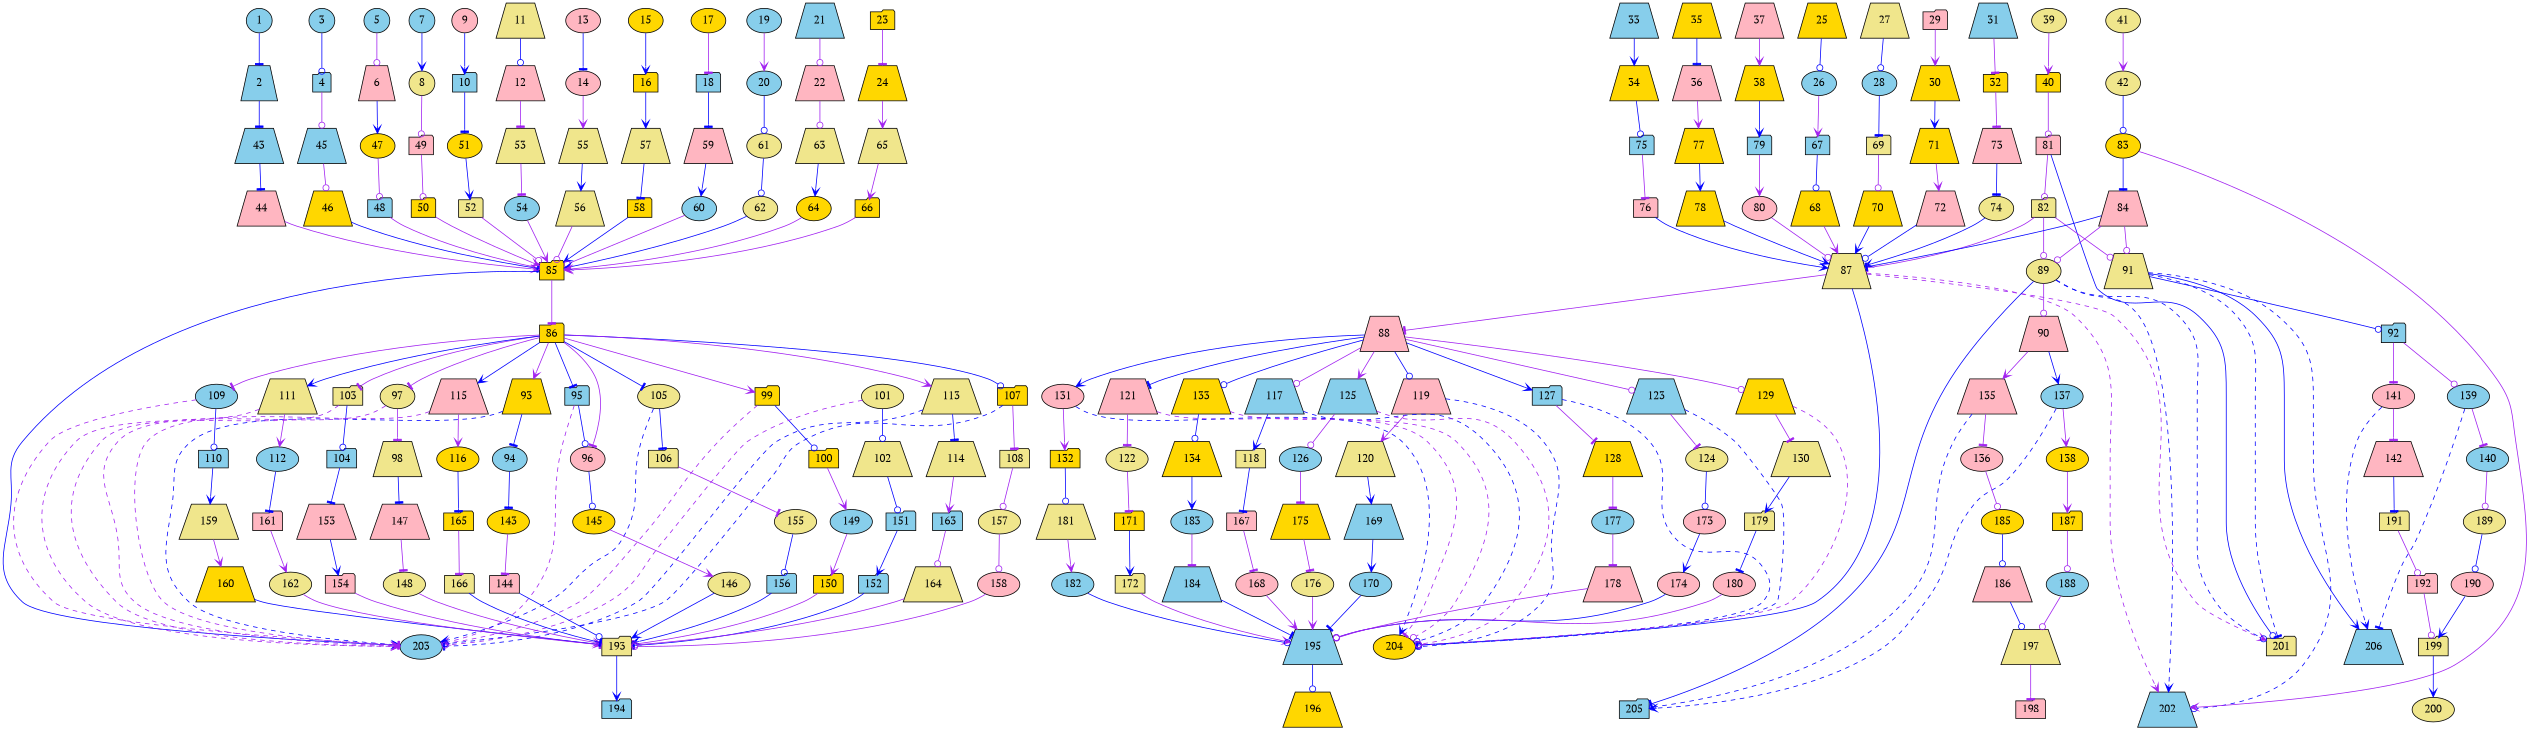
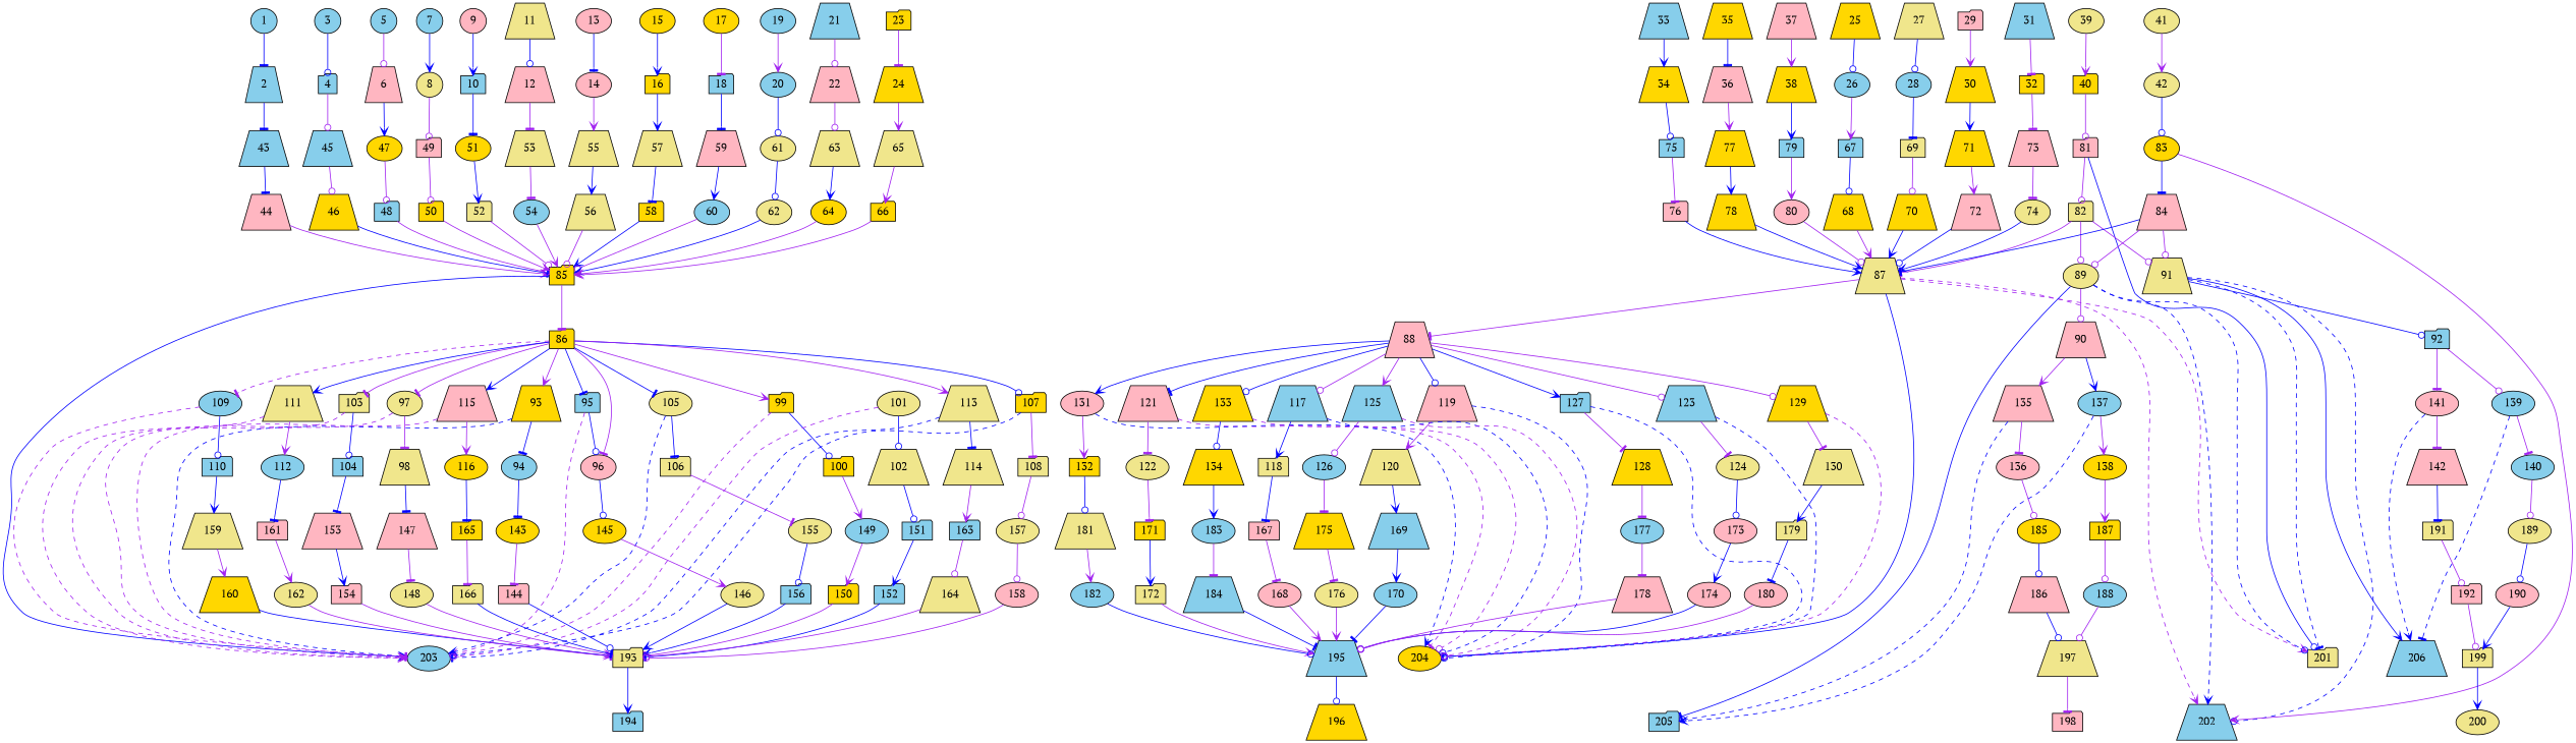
  strict digraph {
    fontname="PT Serif"
    node [fillcolor=skyblue fontname="PT Serif" shape=trapezium style=filled]
    edge [arrowhead=vee color=purple fontname="PT Serif"]
    1 [height=0 shape=ellipse width=0]
    2 [height=0.1 width=0.1]
    43 [height=0 width=0]
    44 [fillcolor=lightpink height=0.1 width=0.1]
    85 [fillcolor=gold height=0 shape=folder width=0]
    3 [height=0 shape=ellipse width=0]
    4 [height=0.1 shape=folder width=0.1]
    45 [height=0 width=0]
    46 [fillcolor=gold height=0.1 width=0.1]
    5 [height=0 shape=ellipse width=0]
    6 [fillcolor=lightpink height=0.1 width=0.1]
    47 [fillcolor=gold height=0 shape=ellipse width=0]
    48 [height=0.1 shape=folder width=0.1]
    7 [height=0 shape=ellipse width=0]
    8 [fillcolor=khaki height=0.1 shape=ellipse width=0.1]
    49 [fillcolor=lightpink height=0 shape=folder width=0]
    50 [fillcolor=gold height=0.1 shape=folder width=0.1]
    9 [fillcolor=lightpink height=0 shape=ellipse width=0]
    10 [height=0.1 shape=folder width=0.1]
    51 [fillcolor=gold height=0 shape=ellipse width=0]
    52 [fillcolor=khaki height=0.1 shape=folder width=0.1]
    11 [fillcolor=khaki height=0 width=0]
    12 [fillcolor=lightpink height=0.1 width=0.1]
    53 [fillcolor=khaki height=0 width=0]
    54 [height=0.1 shape=ellipse width=0.1]
    13 [fillcolor=lightpink height=0 shape=ellipse width=0]
    14 [fillcolor=lightpink height=0.1 shape=ellipse width=0.1]
    55 [fillcolor=khaki height=0 width=0]
    56 [fillcolor=khaki height=0.1 width=0.1]
    15 [fillcolor=gold height=0 shape=ellipse width=0]
    16 [fillcolor=gold height=0.1 shape=folder width=0.1]
    57 [fillcolor=khaki height=0 width=0]
    58 [fillcolor=gold height=0.1 shape=folder width=0.1]
    17 [fillcolor=gold height=0 shape=ellipse width=0]
    18 [height=0.1 shape=folder width=0.1]
    59 [fillcolor=lightpink height=0 width=0]
    60 [height=0.1 shape=ellipse width=0.1]
    19 [height=0 shape=ellipse width=0]
    20 [height=0.1 shape=ellipse width=0.1]
    61 [fillcolor=khaki height=0 shape=ellipse width=0]
    62 [fillcolor=khaki height=0.1 shape=ellipse width=0.1]
    21 [height=0 width=0]
    22 [fillcolor=lightpink height=0.1 width=0.1]
    63 [fillcolor=khaki height=0 width=0]
    64 [fillcolor=gold height=0.1 shape=ellipse width=0.1]
    23 [fillcolor=gold height=0 shape=folder width=0]
    24 [fillcolor=gold height=0.1 width=0.1]
    65 [fillcolor=khaki height=0 width=0]
    66 [fillcolor=gold height=0.1 shape=folder width=0.1]
    25 [fillcolor=gold height=0 width=0]
    26 [height=0.1 shape=ellipse width=0.1]
    67 [height=0 shape=folder width=0]
    68 [fillcolor=gold height=0.1 width=0.1]
    87 [fillcolor=khaki height=0 width=0]
    27 [fillcolor=khaki height=0 width=0]
    28 [height=0.1 shape=ellipse width=0.1]
    69 [fillcolor=khaki height=0 shape=folder width=0]
    70 [fillcolor=gold height=0.1 width=0.1]
    29 [fillcolor=lightpink height=0 shape=folder width=0]
    30 [fillcolor=gold height=0.1 width=0.1]
    71 [fillcolor=gold height=0 width=0]
    72 [fillcolor=lightpink height=0.1 width=0.1]
    31 [height=0 width=0]
    32 [fillcolor=gold height=0.1 shape=folder width=0.1]
    73 [fillcolor=lightpink height=0 width=0]
    74 [fillcolor=khaki height=0.1 shape=ellipse width=0.1]
    33 [height=0 width=0]
    34 [fillcolor=gold height=0.1 width=0.1]
    75 [height=0 shape=folder width=0]
    76 [fillcolor=lightpink height=0.1 shape=folder width=0.1]
    35 [fillcolor=gold height=0 width=0]
    36 [fillcolor=lightpink height=0.1 width=0.1]
    77 [fillcolor=gold height=0 width=0]
    78 [fillcolor=gold height=0.1 width=0.1]
    37 [fillcolor=lightpink height=0 width=0]
    38 [fillcolor=gold height=0.1 width=0.1]
    79 [height=0 shape=folder width=0]
    80 [fillcolor=lightpink height=0.1 shape=ellipse width=0.1]
    39 [fillcolor=khaki height=0 shape=ellipse width=0]
    40 [fillcolor=gold height=0.1 shape=folder width=0.1]
    81 [fillcolor=lightpink height=0 shape=folder width=0]
    82 [fillcolor=khaki height=0.1 shape=folder width=0.1]
    201 [fillcolor=khaki height=0.1 shape=folder width=0.1]
    89 [fillcolor=khaki height=0 shape=ellipse width=0]
    91 [fillcolor=khaki height=0 width=0]
    41 [fillcolor=khaki height=0 shape=ellipse width=0]
    42 [fillcolor=khaki height=0.1 shape=ellipse width=0.1]
    83 [fillcolor=gold height=0 shape=ellipse width=0]
    84 [fillcolor=lightpink height=0.1 width=0.1]
    202 [height=0.1 width=0.1]
    86 [fillcolor=gold height=0.1 shape=folder width=0.1]
    203 [height=0.1 shape=ellipse width=0.1]
    93 [fillcolor=gold height=0 width=0]
    95 [height=0 shape=folder width=0]
    97 [fillcolor=khaki height=0 shape=ellipse width=0]
    99 [fillcolor=gold height=0 shape=folder width=0]
    103 [fillcolor=khaki height=0 shape=folder width=0]
    105 [fillcolor=khaki height=0 shape=ellipse width=0]
    107 [fillcolor=gold height=0 shape=folder width=0]
    109 [height=0 shape=ellipse width=0]
    111 [fillcolor=khaki height=0 width=0]
    113 [fillcolor=khaki height=0 width=0]
    115 [fillcolor=lightpink height=0 width=0]
    96 [fillcolor=lightpink height=0.1 shape=ellipse width=0.1]
    88 [fillcolor=lightpink height=0.1 width=0.1]
    204 [fillcolor=gold height=0.1 shape=ellipse width=0.1]
    117 [height=0 width=0]
    119 [fillcolor=lightpink height=0 width=0]
    121 [fillcolor=lightpink height=0 width=0]
    123 [height=0 width=0]
    125 [height=0 width=0]
    127 [height=0 shape=folder width=0]
    129 [fillcolor=gold height=0 width=0]
    131 [fillcolor=lightpink height=0 shape=ellipse width=0]
    133 [fillcolor=gold height=0 width=0]
    90 [fillcolor=lightpink height=0.1 width=0.1]
    205 [height=0.1 shape=folder width=0.1]
    92 [height=0.1 shape=folder width=0.1]
    206 [height=0.1 width=0.1]
    135 [fillcolor=lightpink height=0 width=0]
    137 [height=0 shape=ellipse width=0]
    139 [height=0 shape=ellipse width=0]
    141 [fillcolor=lightpink height=0 shape=ellipse width=0]
    94 [height=0.1 shape=ellipse width=0.1]
    98 [fillcolor=khaki height=0.1 width=0.1]
    100 [fillcolor=gold height=0.1 shape=folder width=0.1]
    101 [fillcolor=khaki height=0 shape=ellipse width=0]
    102 [fillcolor=khaki height=0.1 width=0.1]
    104 [height=0.1 shape=folder width=0.1]
    106 [fillcolor=khaki height=0.1 shape=folder width=0.1]
    108 [fillcolor=khaki height=0.1 shape=folder width=0.1]
    110 [height=0.1 shape=folder width=0.1]
    112 [height=0.1 shape=ellipse width=0.1]
    114 [fillcolor=khaki height=0.1 width=0.1]
    116 [fillcolor=gold height=0.1 shape=ellipse width=0.1]
    143 [fillcolor=gold height=0 shape=ellipse width=0]
    145 [fillcolor=gold height=0 shape=ellipse width=0]
    147 [fillcolor=lightpink height=0 width=0]
    149 [height=0 shape=ellipse width=0]
    151 [height=0 shape=folder width=0]
    153 [fillcolor=lightpink height=0 width=0]
    155 [fillcolor=khaki height=0 shape=ellipse width=0]
    157 [fillcolor=khaki height=0 shape=ellipse width=0]
    159 [fillcolor=khaki height=0 width=0]
    161 [fillcolor=lightpink height=0 shape=folder width=0]
    163 [height=0 shape=folder width=0]
    165 [fillcolor=gold height=0 shape=folder width=0]
    118 [fillcolor=khaki height=0.1 shape=folder width=0.1]
    120 [fillcolor=khaki height=0.1 width=0.1]
    122 [fillcolor=khaki height=0.1 shape=ellipse width=0.1]
    124 [fillcolor=khaki height=0.1 shape=ellipse width=0.1]
    126 [height=0.1 shape=ellipse width=0.1]
    128 [fillcolor=gold height=0.1 width=0.1]
    130 [fillcolor=khaki height=0.1 width=0.1]
    132 [fillcolor=gold height=0.1 shape=folder width=0.1]
    134 [fillcolor=gold height=0.1 width=0.1]
    167 [fillcolor=lightpink height=0 shape=folder width=0]
    169 [height=0 width=0]
    171 [fillcolor=gold height=0 shape=folder width=0]
    173 [fillcolor=lightpink height=0 shape=ellipse width=0]
    175 [fillcolor=gold height=0 width=0]
    177 [height=0 shape=ellipse width=0]
    179 [fillcolor=khaki height=0 shape=folder width=0]
    181 [fillcolor=khaki height=0 width=0]
    183 [height=0 shape=ellipse width=0]
    136 [fillcolor=lightpink height=0.1 shape=ellipse width=0.1]
    138 [fillcolor=gold height=0.1 shape=ellipse width=0.1]
    185 [fillcolor=gold height=0 shape=ellipse width=0]
    187 [fillcolor=gold height=0 shape=folder width=0]
    140 [height=0.1 shape=ellipse width=0.1]
    142 [fillcolor=lightpink height=0.1 width=0.1]
    189 [fillcolor=khaki height=0 shape=ellipse width=0]
    191 [fillcolor=khaki height=0 shape=folder width=0]
    144 [fillcolor=lightpink height=0.1 shape=folder width=0.1]
    193 [fillcolor=khaki height=0 shape=folder width=0]
    146 [fillcolor=khaki height=0.1 shape=ellipse width=0.1]
    148 [fillcolor=khaki height=0.1 shape=ellipse width=0.1]
    150 [fillcolor=gold height=0.1 shape=folder width=0.1]
    152 [height=0.1 shape=folder width=0.1]
    154 [fillcolor=lightpink height=0.1 shape=folder width=0.1]
    156 [height=0.1 shape=folder width=0.1]
    158 [fillcolor=lightpink height=0.1 shape=ellipse width=0.1]
    160 [fillcolor=gold height=0.1 width=0.1]
    162 [fillcolor=khaki height=0.1 shape=ellipse width=0.1]
    164 [fillcolor=khaki height=0.1 width=0.1]
    166 [fillcolor=khaki height=0.1 shape=folder width=0.1]
    168 [fillcolor=lightpink height=0.1 shape=ellipse width=0.1]
    195 [height=0 width=0]
    170 [height=0.1 shape=ellipse width=0.1]
    172 [fillcolor=khaki height=0.1 shape=folder width=0.1]
    174 [fillcolor=lightpink height=0.1 shape=ellipse width=0.1]
    176 [fillcolor=khaki height=0.1 shape=ellipse width=0.1]
    178 [fillcolor=lightpink height=0.1 width=0.1]
    180 [fillcolor=lightpink height=0.1 shape=ellipse width=0.1]
    182 [height=0.1 shape=ellipse width=0.1]
    184 [height=0.1 width=0.1]
    186 [fillcolor=lightpink height=0.1 width=0.1]
    197 [fillcolor=khaki height=0 width=0]
    188 [height=0.1 shape=ellipse width=0.1]
    190 [fillcolor=lightpink height=0.1 shape=ellipse width=0.1]
    199 [fillcolor=khaki height=0 shape=folder width=0]
    192 [fillcolor=lightpink height=0.1 shape=folder width=0.1]
    194 [height=0.1 shape=folder width=0.1]
    196 [fillcolor=gold height=0.1 width=0.1]
    198 [fillcolor=lightpink height=0.1 shape=folder width=0.1]
    200 [fillcolor=khaki height=0.1 shape=ellipse width=0.1]
    1 -> 2 [arrowhead=tee color=blue]
    2 -> 43 [arrowhead=tee color=blue]
    43 -> 44 [arrowhead=tee color=blue]
    44 -> 85
    85 -> 86 [arrowhead=tee]
    85 -> 203 [color=blue weight=0]
    3 -> 4 [arrowhead=odot color=blue]
    4 -> 45 [arrowhead=odot]
    45 -> 46 [arrowhead=odot]
    46 -> 85 [arrowhead=tee color=blue]
    5 -> 6 [arrowhead=odot]
    6 -> 47 [color=blue]
    47 -> 48 [arrowhead=odot]
    48 -> 85 [arrowhead=odot]
    7 -> 8 [color=blue]
    8 -> 49 [arrowhead=odot]
    49 -> 50 [arrowhead=odot]
    50 -> 85
    9 -> 10 [color=blue]
    10 -> 51 [arrowhead=tee color=blue]
    51 -> 52 [color=blue]
    52 -> 85 [arrowhead=odot]
    11 -> 12 [arrowhead=odot color=blue]
    12 -> 53 [arrowhead=tee]
    53 -> 54 [arrowhead=tee]
    54 -> 85
    13 -> 14 [arrowhead=tee color=blue]
    14 -> 55
    55 -> 56 [color=blue]
    56 -> 85 [arrowhead=odot]
    15 -> 16 [color=blue]
    16 -> 57 [color=blue]
    57 -> 58 [arrowhead=tee color=blue]
    58 -> 85 [color=blue]
    17 -> 18 [arrowhead=tee]
    18 -> 59 [arrowhead=tee color=blue]
    59 -> 60 [color=blue]
    60 -> 85 [arrowhead=odot]
    19 -> 20
    20 -> 61 [arrowhead=odot color=blue]
    61 -> 62 [arrowhead=odot color=blue]
    62 -> 85 [color=blue]
    21 -> 22 [arrowhead=odot]
    22 -> 63 [arrowhead=odot]
    63 -> 64 [color=blue]
    64 -> 85
    23 -> 24 [arrowhead=tee]
    24 -> 65
    65 -> 66
    66 -> 85
    25 -> 26 [arrowhead=odot color=blue]
    26 -> 67
    67 -> 68 [arrowhead=odot color=blue]
    68 -> 87
    87 -> 201 [style=dashed weight=0]
    87 -> 202 [style=dashed weight=0]
    87 -> 88 [arrowhead=tee]
    87 -> 204 [arrowhead=tee color=blue weight=0]
    27 -> 28 [arrowhead=odot color=blue]
    28 -> 69 [arrowhead=tee color=blue]
    69 -> 70 [arrowhead=odot]
    70 -> 87 [color=blue]
    29 -> 30
    30 -> 71 [color=blue]
    71 -> 72
    72 -> 87 [arrowhead=odot color=blue]
    31 -> 32 [arrowhead=tee]
    32 -> 73 [arrowhead=tee]
-   73 -> 74 [arrowhead=tee color=blue]
+   73 -> 74 [arrowhead=tee]
    74 -> 87 [color=blue]
    33 -> 34 [color=blue]
    34 -> 75 [arrowhead=odot color=blue]
    75 -> 76 [arrowhead=tee]
    76 -> 87 [color=blue]
    35 -> 36 [arrowhead=tee color=blue]
    36 -> 77
    77 -> 78 [color=blue]
    78 -> 87 [color=blue]
    37 -> 38
    38 -> 79 [color=blue]
    79 -> 80
    80 -> 87 [arrowhead=odot]
    39 -> 40
    40 -> 81 [arrowhead=odot]
    81 -> 82 [arrowhead=odot]
    81 -> 201 [arrowhead=odot color=blue weight=0]
    82 -> 87 [arrowhead=tee]
    82 -> 89 [arrowhead=odot]
    82 -> 91 [arrowhead=odot]
    89 -> 201 [arrowhead=odot color=blue style=dashed weight=0]
    89 -> 202 [color=blue style=dashed weight=0]
    89 -> 90 [arrowhead=odot]
    89 -> 205 [arrowhead=tee color=blue weight=0]
    91 -> 201 [arrowhead=tee color=blue style=dashed weight=0]
    91 -> 202 [arrowhead=odot color=blue style=dashed weight=0]
    91 -> 92 [arrowhead=odot color=blue]
    91 -> 206 [color=blue weight=0]
    41 -> 42
    42 -> 83 [arrowhead=odot color=blue]
    83 -> 84 [arrowhead=tee color=blue]
    83 -> 202 [weight=0]
    84 -> 87 [arrowhead=tee color=blue]
    84 -> 89 [arrowhead=odot]
    84 -> 91 [arrowhead=odot]
    86 -> 93
    86 -> 95 [arrowhead=tee color=blue]
    86 -> 97 [arrowhead=tee]
    86 -> 99
    86 -> 103 [arrowhead=tee]
    86 -> 105 [arrowhead=tee color=blue]
    86 -> 107 [arrowhead=odot color=blue]
-   86 -> 109 [arrowhead=tee]
+   86 -> 109 [arrowhead=tee style=dashed]
    86 -> 111 [color=blue]
    86 -> 113
    86 -> 115 [color=blue]
    86 -> 96 [arrowhead=tee]
    93 -> 203 [color=blue style=dashed weight=0]
    93 -> 94 [arrowhead=tee color=blue]
    95 -> 203 [style=dashed weight=0]
    95 -> 96 [arrowhead=odot color=blue]
    97 -> 203 [style=dashed weight=0]
    97 -> 98 [arrowhead=tee]
    99 -> 203 [arrowhead=odot style=dashed weight=0]
    99 -> 100 [arrowhead=odot color=blue]
    103 -> 203 [style=dashed weight=0]
    103 -> 104 [arrowhead=odot color=blue]
    105 -> 203 [color=blue style=dashed weight=0]
    105 -> 106 [arrowhead=tee color=blue]
    107 -> 203 [arrowhead=odot color=blue style=dashed weight=0]
    107 -> 108 [arrowhead=tee]
    109 -> 203 [arrowhead=tee style=dashed weight=0]
    109 -> 110 [arrowhead=odot color=blue]
    111 -> 203 [style=dashed weight=0]
    111 -> 112
    113 -> 203 [arrowhead=tee color=blue style=dashed weight=0]
    113 -> 114 [arrowhead=tee color=blue]
    115 -> 203 [arrowhead=tee style=dashed weight=0]
    115 -> 116
    96 -> 145 [arrowhead=odot color=blue]
    88 -> 117 [arrowhead=odot]
    88 -> 119 [arrowhead=odot color=blue]
    88 -> 121 [arrowhead=tee color=blue]
    88 -> 123 [arrowhead=odot]
    88 -> 125
    88 -> 127 [color=blue]
    88 -> 129 [arrowhead=odot]
    88 -> 131 [color=blue]
    88 -> 133 [arrowhead=odot color=blue]
    117 -> 204 [arrowhead=odot color=blue style=dashed weight=0]
    117 -> 118 [color=blue]
    119 -> 204 [arrowhead=odot color=blue style=dashed weight=0]
    119 -> 120
    121 -> 204 [arrowhead=tee style=dashed weight=0]
    121 -> 122 [arrowhead=tee]
    123 -> 204 [arrowhead=odot color=blue style=dashed weight=0]
    123 -> 124 [arrowhead=tee]
    125 -> 204 [arrowhead=odot style=dashed weight=0]
    125 -> 126 [arrowhead=odot]
    127 -> 204 [arrowhead=odot color=blue style=dashed weight=0]
    127 -> 128 [arrowhead=tee]
    129 -> 204 [arrowhead=odot style=dashed weight=0]
    129 -> 130 [arrowhead=tee]
    131 -> 204 [color=blue style=dashed weight=0]
    131 -> 132
    133 -> 204 [arrowhead=odot style=dashed weight=0]
    133 -> 134 [arrowhead=odot color=blue]
    90 -> 135
    90 -> 137 [color=blue]
    92 -> 139 [arrowhead=odot]
    92 -> 141 [arrowhead=tee]
    135 -> 205 [arrowhead=odot color=blue style=dashed weight=0]
    135 -> 136 [arrowhead=tee]
    137 -> 205 [color=blue style=dashed weight=0]
    137 -> 138
    139 -> 206 [arrowhead=tee color=blue style=dashed weight=0]
    139 -> 140 [arrowhead=tee]
    141 -> 206 [color=blue style=dashed weight=0]
    141 -> 142 [arrowhead=tee]
    94 -> 143 [arrowhead=tee color=blue]
    98 -> 147 [arrowhead=tee color=blue]
    100 -> 149
    101 -> 203 [arrowhead=odot style=dashed weight=0]
    101 -> 102 [arrowhead=odot color=blue]
    102 -> 151 [arrowhead=odot color=blue]
    104 -> 153 [arrowhead=tee color=blue]
    106 -> 155 [arrowhead=tee]
    108 -> 157 [arrowhead=odot]
    110 -> 159 [color=blue]
    112 -> 161 [arrowhead=tee color=blue]
    114 -> 163
    116 -> 165 [arrowhead=tee color=blue]
    143 -> 144 [arrowhead=tee]
    145 -> 146
    147 -> 148 [arrowhead=tee]
    149 -> 150
    151 -> 152 [color=blue]
    153 -> 154 [color=blue]
    155 -> 156 [arrowhead=odot color=blue]
    157 -> 158 [arrowhead=odot]
    159 -> 160
    161 -> 162
    163 -> 164 [arrowhead=odot]
    165 -> 166 [arrowhead=tee]
    118 -> 167 [arrowhead=tee color=blue]
    120 -> 169 [color=blue]
    122 -> 171 [arrowhead=tee]
    124 -> 173 [arrowhead=odot color=blue]
    126 -> 175 [arrowhead=tee]
    128 -> 177 [arrowhead=tee]
    130 -> 179 [color=blue]
    132 -> 181 [arrowhead=odot color=blue]
    134 -> 183 [color=blue]
    167 -> 168 [arrowhead=tee]
    169 -> 170 [color=blue]
    171 -> 172 [color=blue]
    173 -> 174 [color=blue]
    175 -> 176 [arrowhead=tee]
    177 -> 178 [arrowhead=tee]
    179 -> 180 [arrowhead=tee color=blue]
    181 -> 182
    183 -> 184 [arrowhead=tee]
    136 -> 185 [arrowhead=odot]
    138 -> 187
    185 -> 186 [arrowhead=odot color=blue]
    187 -> 188 [arrowhead=odot]
    140 -> 189 [arrowhead=odot]
    142 -> 191 [arrowhead=tee color=blue]
    189 -> 190 [arrowhead=odot color=blue]
    191 -> 192 [arrowhead=odot]
    144 -> 193 [arrowhead=odot color=blue]
    193 -> 194 [color=blue]
    146 -> 193 [color=blue]
    148 -> 193
    150 -> 193 [arrowhead=tee]
    152 -> 193 [arrowhead=tee color=blue]
    154 -> 193
    156 -> 193 [color=blue]
    158 -> 193 [arrowhead=odot]
    160 -> 193 [arrowhead=tee color=blue]
    162 -> 193 [arrowhead=tee]
    164 -> 193 [arrowhead=odot]
    166 -> 193 [arrowhead=tee color=blue]
    168 -> 195
    195 -> 196 [arrowhead=odot color=blue]
    170 -> 195 [arrowhead=tee color=blue]
    172 -> 195
    174 -> 195 [arrowhead=odot color=blue]
    176 -> 195
    178 -> 195 [arrowhead=odot]
    180 -> 195 [arrowhead=odot]
    182 -> 195 [arrowhead=odot color=blue]
    184 -> 195 [arrowhead=tee color=blue]
    186 -> 197 [arrowhead=odot color=blue]
    197 -> 198 [arrowhead=tee]
    188 -> 197 [arrowhead=odot]
    190 -> 199 [color=blue]
    199 -> 200 [color=blue]
    192 -> 199 [arrowhead=odot]
  }
